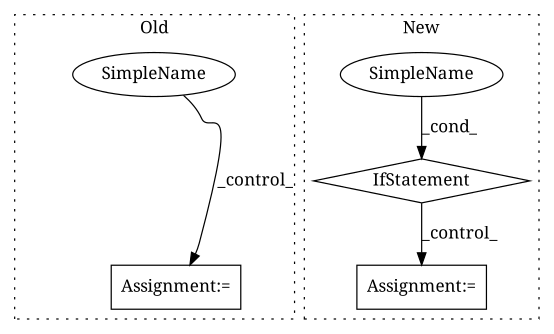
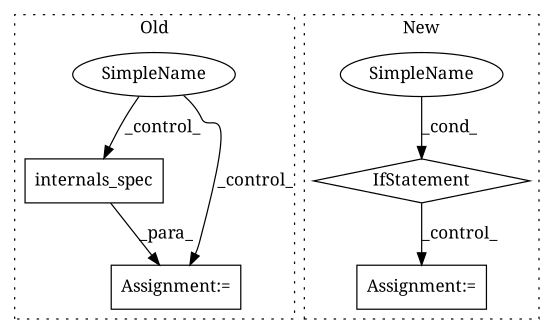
  digraph {
    fontname="Noto Serif"
    node [a=42 shape=box fontname="Noto Serif"]
    edge [fontname="Noto Serif"]
+   n1 [a=32 l=16 label=internals_spec s=3205]
    n2 [label=SimpleName shape=ellipse]
    n3 [a=7 l="66,2" label="Assignment:=" s="3115,3229"]
    n4 [a=25 l="4,2" label=IfStatement s="1510,1531" shape=diamond]
    n5 [label=SimpleName shape=ellipse]
    n6 [a=7 l=1 label="Assignment:=" s=1616]
    subgraph cluster_1 {
      label=Old
      style=dotted
+     n1
      n2
      n3
    }
    subgraph cluster_2 {
      label=New
      style=dotted
      n4
      n5
      n6
    }
+   n1 -> n3 [label=_para_]
+   n2 -> n1 [label=_control_]
    n2 -> n3 [label=_control_]
    n4 -> n6 [label=_control_]
    n5 -> n4 [label=_cond_]
  }
